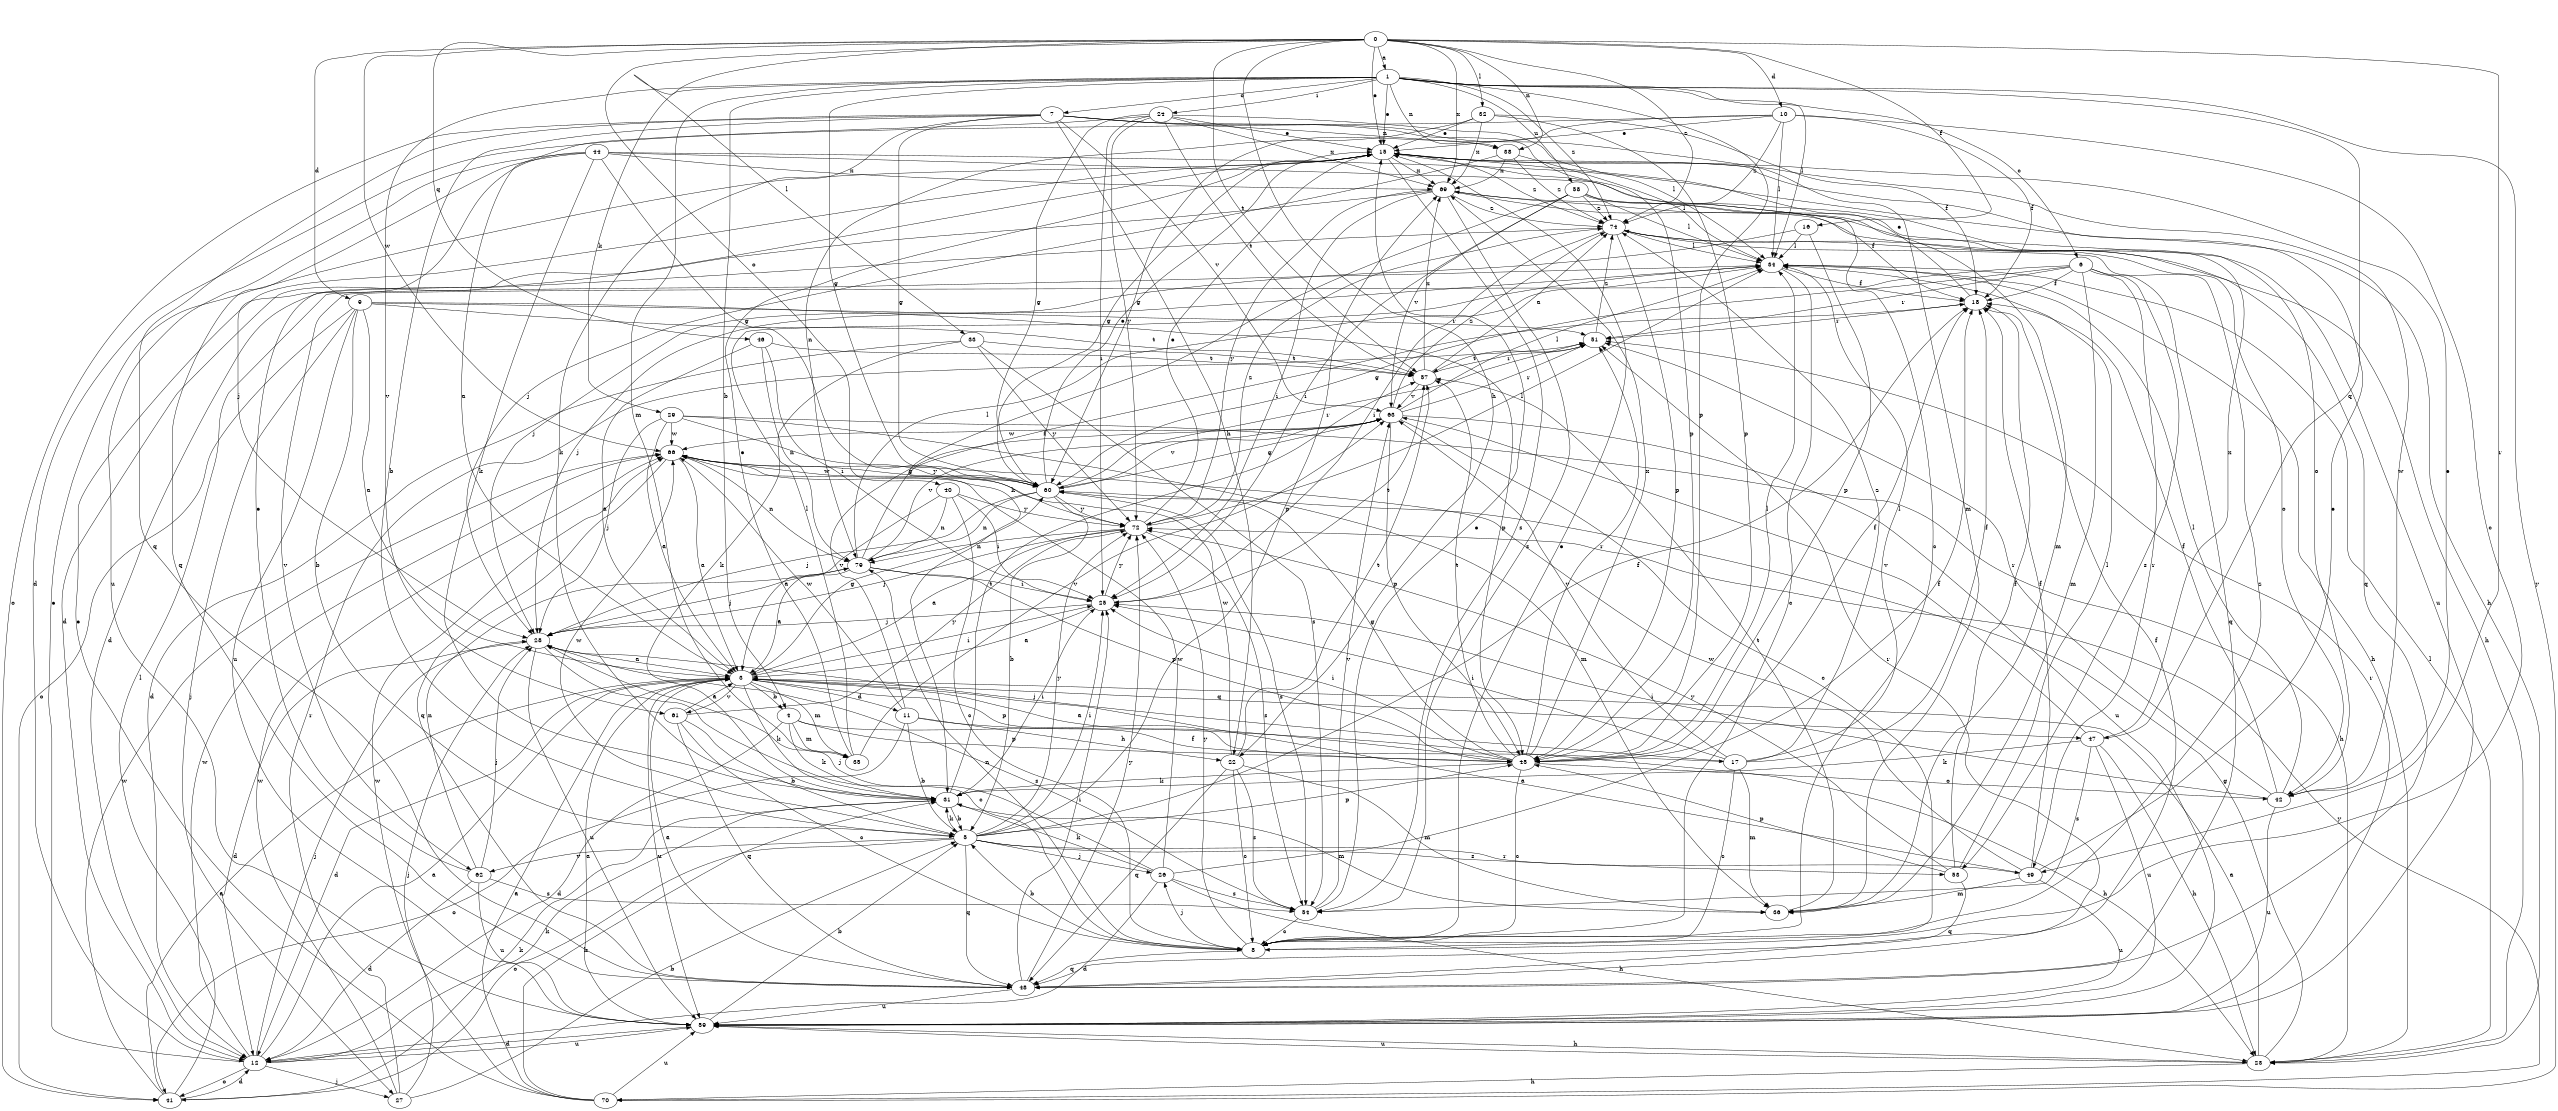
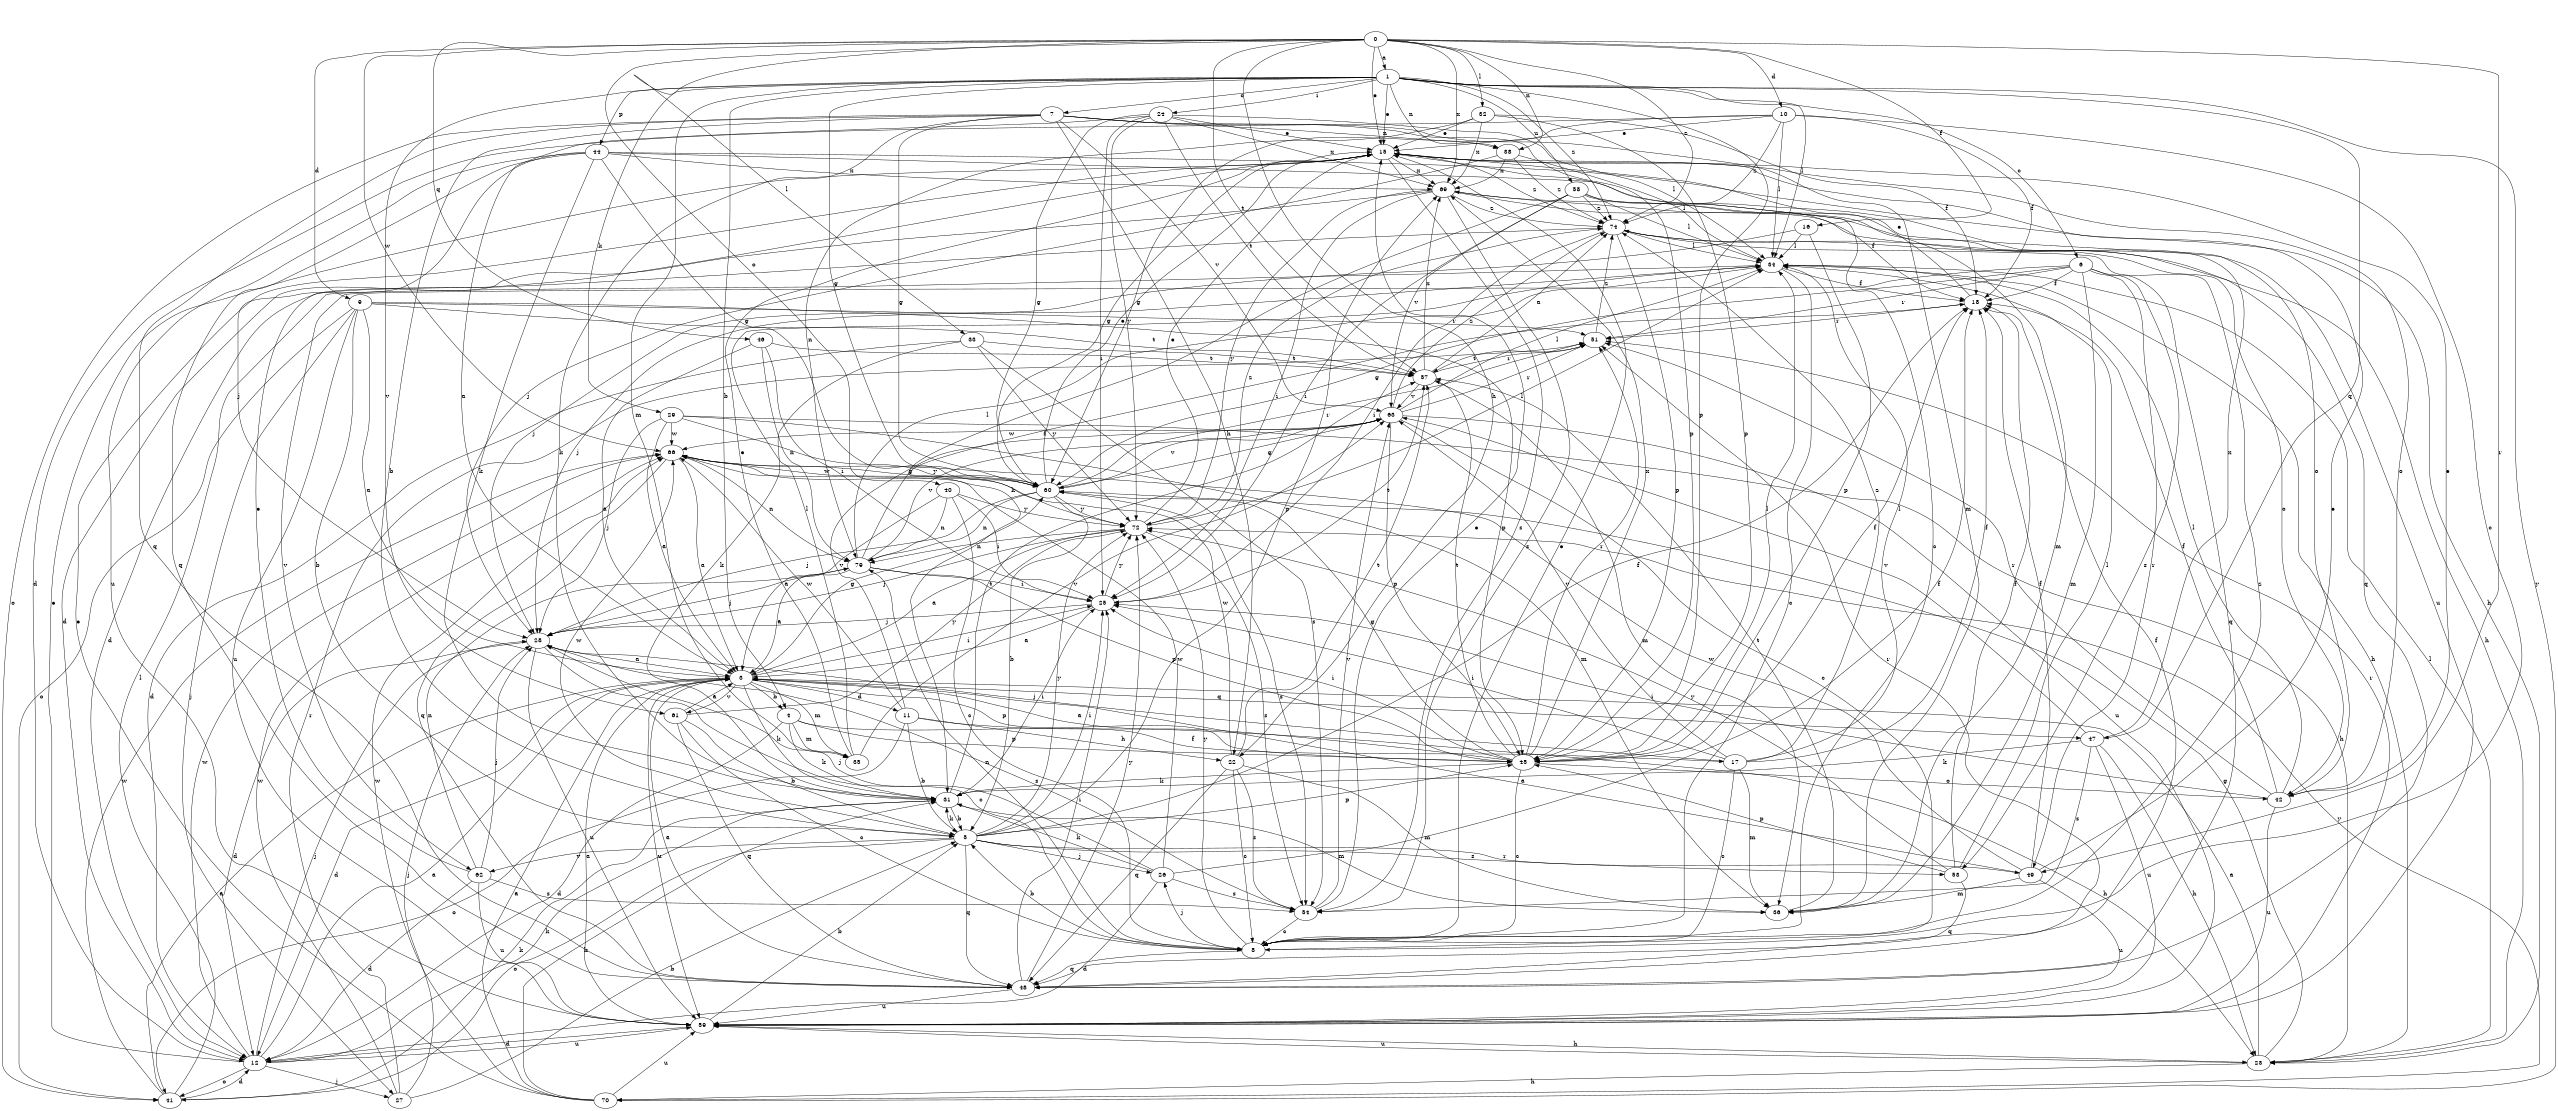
  strict digraph {
    0
    1
    9
    10
    15
    16
    22
    32
    33
    38
    40
    46
    49
    57
    66
    69
    74
    4
    6
    7
    n21 [label=60]
    24
    29
    34
    35
    44
    45
    47
    58
    61
    70
    3
    59
    5
    41
    51
    27
    12
    18
    8
    42
    54
    28
    48
    36
    n46 [label=79]
    31
    72
    25
    63
    23
    17
    53
    62
    11
    26
    0 -> 1 [label=a]
    0 -> 9 [label=d]
    0 -> 10 [label=d]
    0 -> 15 [label=e]
    0 -> 16 [label=f]
    0 -> 22 [label=h]
    0 -> 32 [label=l]
    0 -> 33 [label=l]
    0 -> 38 [label=n]
    0 -> 40 [label=o]
    0 -> 46 [label=q]
    0 -> 49 [label=r]
    0 -> 57 [label=t]
    0 -> 66 [label=w]
    0 -> 69 [label=x]
    0 -> 74 [label=z]
    1 -> 15 [label=e]
    1 -> 38 [label=n]
    1 -> 74 [label=z]
    1 -> 4 [label=b]
    1 -> 6 [label=c]
    1 -> 7 [label=c]
    1 -> n21 [label=g]
    1 -> 24 [label=i]
    1 -> 29 [label=k]
    1 -> 34 [label=l]
    1 -> 35 [label=m]
+   1 -> 44 [label=p]
    1 -> 45 [label=p]
    1 -> 47 [label=q]
    1 -> 58 [label=u]
    1 -> 61 [label=v]
    1 -> 70 [label=y]
    9 -> 57 [label=t]
    9 -> 45 [label=p]
    9 -> 3 [label=a]
    9 -> 59 [label=u]
    9 -> 5 [label=b]
    9 -> 41 [label=o]
    9 -> 51 [label=r]
    9 -> 27 [label=j]
    10 -> 15 [label=e]
    10 -> 74 [label=z]
    10 -> n21 [label=g]
    10 -> 34 [label=l]
    10 -> 12 [label=d]
    10 -> 18 [label=f]
    10 -> 8 [label=c]
    15 -> 69 [label=x]
    15 -> 74 [label=z]
    15 -> n21 [label=g]
    15 -> 8 [label=c]
-   15 -> 42 [label=w]
+   15 -> 42 [label=o]
    15 -> 54 [label=s]
    16 -> 34 [label=l]
    16 -> 45 [label=p]
    16 -> 28 [label=j]
    22 -> 57 [label=t]
    22 -> 66 [label=w]
    22 -> 8 [label=c]
    22 -> 54 [label=s]
    22 -> 48 [label=q]
    22 -> 36 [label=m]
    32 -> 15 [label=e]
    32 -> 69 [label=x]
    32 -> 45 [label=p]
    32 -> 18 [label=f]
    32 -> n46 [label=n]
    33 -> 57 [label=t]
    33 -> 12 [label=d]
    33 -> 54 [label=s]
    33 -> 31 [label=k]
    33 -> 72 [label=y]
    38 -> 69 [label=x]
    38 -> 74 [label=z]
    38 -> 34 [label=l]
    38 -> 28 [label=j]
    40 -> 3 [label=a]
    40 -> 8 [label=c]
    40 -> n46 [label=n]
    40 -> 72 [label=y]
    40 -> 25 [label=i]
    46 -> 57 [label=t]
    46 -> 3 [label=a]
    46 -> n46 [label=n]
    46 -> 25 [label=i]
    49 -> 15 [label=e]
    49 -> 66 [label=w]
    49 -> 3 [label=a]
    49 -> 59 [label=u]
    49 -> 18 [label=f]
    49 -> 36 [label=m]
    57 -> 69 [label=x]
    57 -> 74 [label=a]
    57 -> 51 [label=r]
+   57 -> 36 [label=m]
    57 -> 63 [label=v]
    66 -> n21 [label=g]
    66 -> 3 [label=a]
    66 -> 48 [label=q]
    66 -> n46 [label=n]
    69 -> 74 [label=z]
    69 -> 59 [label=u]
    69 -> 12 [label=d]
    69 -> 54 [label=s]
    69 -> 48 [label=q]
    69 -> 72 [label=y]
    69 -> 25 [label=i]
    74 -> 34 [label=l]
    74 -> 45 [label=p]
    74 -> 12 [label=d]
    74 -> 42 [label=o]
    74 -> 25 [label=i]
    74 -> 23 [label=h]
    4 -> 35 [label=m]
    4 -> 45 [label=p]
    4 -> 12 [label=d]
    4 -> 31 [label=k]
    4 -> 17 [label=f]
    6 -> 49 [label=r]
    6 -> n21 [label=g]
    6 -> 51 [label=r]
    6 -> 18 [label=f]
    6 -> 48 [label=q]
    6 -> 36 [label=m]
    6 -> 53 [label=s]
    6 -> 62 [label=v]
    7 -> 22 [label=h]
    7 -> 38 [label=n]
    7 -> n21 [label=g]
    7 -> 45 [label=p]
    7 -> 5 [label=b]
    7 -> 41 [label=o]
    7 -> 48 [label=q]
    7 -> 36 [label=m]
    7 -> 31 [label=k]
    7 -> 63 [label=v]
    n21 -> 15 [label=e]
    n21 -> 66 [label=w]
    n21 -> 5 [label=b]
    n21 -> 51 [label=r]
    n21 -> 54 [label=s]
    n21 -> 28 [label=j]
    n21 -> n46 [label=n]
    n21 -> 72 [label=y]
    n21 -> 63 [label=v]
    24 -> 15 [label=e]
    24 -> 57 [label=t]
    24 -> 69 [label=x]
    24 -> n21 [label=g]
    24 -> 34 [label=l]
    24 -> 3 [label=a]
    24 -> 72 [label=y]
    24 -> 25 [label=i]
    29 -> 66 [label=w]
    29 -> 3 [label=a]
    29 -> 28 [label=j]
    29 -> 36 [label=m]
    29 -> 72 [label=y]
    29 -> 23 [label=h]
    34 -> 18 [label=f]
    34 -> 8 [label=c]
    34 -> 28 [label=j]
    34 -> 23 [label=h]
    35 -> 15 [label=e]
    35 -> 34 [label=l]
    35 -> 63 [label=v]
    44 -> 69 [label=x]
    44 -> n21 [label=g]
    44 -> 59 [label=u]
    44 -> 42 [label=o]
    44 -> 28 [label=j]
    44 -> 48 [label=q]
    44 -> 31 [label=k]
    44 -> 23 [label=h]
    45 -> 57 [label=t]
    45 -> 69 [label=x]
    45 -> n21 [label=g]
    45 -> 34 [label=l]
    45 -> 3 [label=a]
    45 -> 51 [label=r]
    45 -> 18 [label=f]
    45 -> 8 [label=c]
    45 -> 42 [label=o]
    45 -> 31 [label=k]
    45 -> 25 [label=i]
    47 -> 69 [label=x]
    47 -> 59 [label=u]
    47 -> 54 [label=s]
    47 -> 31 [label=k]
    47 -> 63 [label=v]
    47 -> 23 [label=h]
    58 -> 74 [label=z]
    58 -> 34 [label=l]
    58 -> 18 [label=f]
    58 -> 36 [label=m]
    58 -> 31 [label=k]
    58 -> 25 [label=i]
    58 -> 63 [label=v]
    61 -> 3 [label=a]
    61 -> 5 [label=b]
    61 -> 8 [label=c]
    61 -> 48 [label=q]
    61 -> 72 [label=y]
    70 -> 15 [label=e]
    70 -> 66 [label=w]
    70 -> 3 [label=a]
    70 -> 59 [label=u]
    70 -> 31 [label=k]
    70 -> 72 [label=y]
    3 -> 4 [label=b]
    3 -> n21 [label=g]
    3 -> 35 [label=m]
    3 -> 45 [label=p]
    3 -> 47 [label=q]
    3 -> 61 [label=v]
    3 -> 59 [label=u]
    3 -> 12 [label=d]
    3 -> 31 [label=k]
    3 -> 25 [label=i]
    3 -> 11 [label=d]
    59 -> 3 [label=a]
    59 -> 5 [label=b]
    59 -> 51 [label=r]
    59 -> 12 [label=d]
    59 -> 23 [label=h]
    5 -> 49 [label=r]
    5 -> 66 [label=w]
    5 -> 69 [label=p]
    5 -> 45 [label=p]
    5 -> 41 [label=o]
    5 -> 18 [label=f]
    5 -> 48 [label=q]
    5 -> 31 [label=k]
    5 -> 72 [label=y]
    5 -> 25 [label=i]
    5 -> 53 [label=s]
    5 -> 62 [label=v]
    5 -> 26 [label=j]
    41 -> 66 [label=w]
    41 -> 34 [label=l]
    41 -> 3 [label=a]
    41 -> 12 [label=d]
    41 -> 31 [label=k]
    51 -> 57 [label=t]
    51 -> 74 [label=z]
    27 -> 66 [label=w]
    27 -> 5 [label=b]
    27 -> 51 [label=r]
    27 -> 28 [label=j]
    12 -> 15 [label=e]
    12 -> 66 [label=w]
    12 -> 3 [label=a]
    12 -> 59 [label=u]
    12 -> 41 [label=o]
    12 -> 27 [label=j]
    12 -> 28 [label=j]
    12 -> 31 [label=k]
    18 -> 15 [label=e]
    18 -> 51 [label=r]
    8 -> 15 [label=e]
    8 -> 74 [label=z]
    8 -> 5 [label=b]
    8 -> 48 [label=q]
    8 -> n46 [label=n]
    8 -> 72 [label=y]
    8 -> 26 [label=j]
    42 -> 15 [label=e]
    42 -> 34 [label=l]
    42 -> 59 [label=u]
    42 -> 51 [label=r]
    42 -> 18 [label=f]
    42 -> 25 [label=i]
    54 -> 15 [label=e]
    54 -> 8 [label=c]
    54 -> 63 [label=v]
    28 -> 3 [label=a]
    28 -> 59 [label=u]
    28 -> 12 [label=d]
    28 -> 8 [label=c]
    28 -> 54 [label=s]
    48 -> 3 [label=a]
    48 -> 59 [label=u]
    48 -> 51 [label=r]
    48 -> 18 [label=f]
    48 -> 72 [label=y]
    48 -> 25 [label=i]
    36 -> 57 [label=t]
    n46 -> 34 [label=l]
    n46 -> 45 [label=p]
    n46 -> 3 [label=a]
    n46 -> 18 [label=f]
    n46 -> 28 [label=j]
    n46 -> 25 [label=i]
    n46 -> 63 [label=v]
    31 -> 57 [label=t]
    31 -> 5 [label=b]
    31 -> 36 [label=m]
    31 -> 25 [label=i]
    72 -> 15 [label=e]
    72 -> 74 [label=z]
    72 -> 34 [label=l]
    72 -> 3 [label=a]
    72 -> 54 [label=s]
    72 -> 28 [label=j]
    72 -> n46 [label=n]
    25 -> 57 [label=t]
    25 -> 3 [label=a]
    25 -> 28 [label=j]
    25 -> 72 [label=y]
    63 -> 66 [label=w]
    63 -> 74 [label=z]
    63 -> n21 [label=g]
    63 -> 34 [label=l]
    63 -> 45 [label=p]
    63 -> 59 [label=u]
    63 -> 51 [label=r]
    63 -> 8 [label=c]
    23 -> n21 [label=g]
    23 -> 34 [label=l]
    23 -> 70 [label=h]
    23 -> 3 [label=a]
    23 -> 59 [label=u]
    17 -> 74 [label=z]
    17 -> 34 [label=l]
    17 -> 18 [label=f]
    17 -> 8 [label=c]
    17 -> 28 [label=j]
    17 -> 36 [label=m]
    17 -> 25 [label=i]
    17 -> 63 [label=v]
    53 -> 34 [label=l]
    53 -> 45 [label=p]
    53 -> 18 [label=f]
    53 -> 48 [label=q]
    53 -> 72 [label=y]
    62 -> 15 [label=e]
    62 -> 59 [label=u]
    62 -> 12 [label=d]
    62 -> 54 [label=s]
    62 -> 28 [label=j]
    62 -> n46 [label=n]
    11 -> 22 [label=h]
    11 -> 66 [label=w]
    11 -> 5 [label=b]
    11 -> 41 [label=o]
    11 -> 63 [label=v]
    11 -> 23 [label=h]
    26 -> 66 [label=w]
    26 -> 12 [label=d]
    26 -> 18 [label=f]
    26 -> 54 [label=s]
    26 -> 28 [label=j]
    26 -> 31 [label=k]
-   26 -> 23 [label=h]
  }
